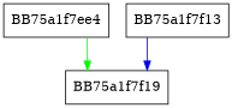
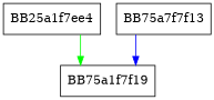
  digraph {
    splines=ortho
    node [shape=box]
-   BB75a1f7ee4
+   BB75a1f7ee4 [label=BB25a1f7ee4]
    BB75a1f7f19
-   BB75a1f7f13
+   BB75a1f7f13 [label=BB75a7f7f13]
    BB75a1f7ee4 -> BB75a1f7f19 [color=green]
    BB75a1f7f13 -> BB75a1f7f19 [color=blue]
  }
